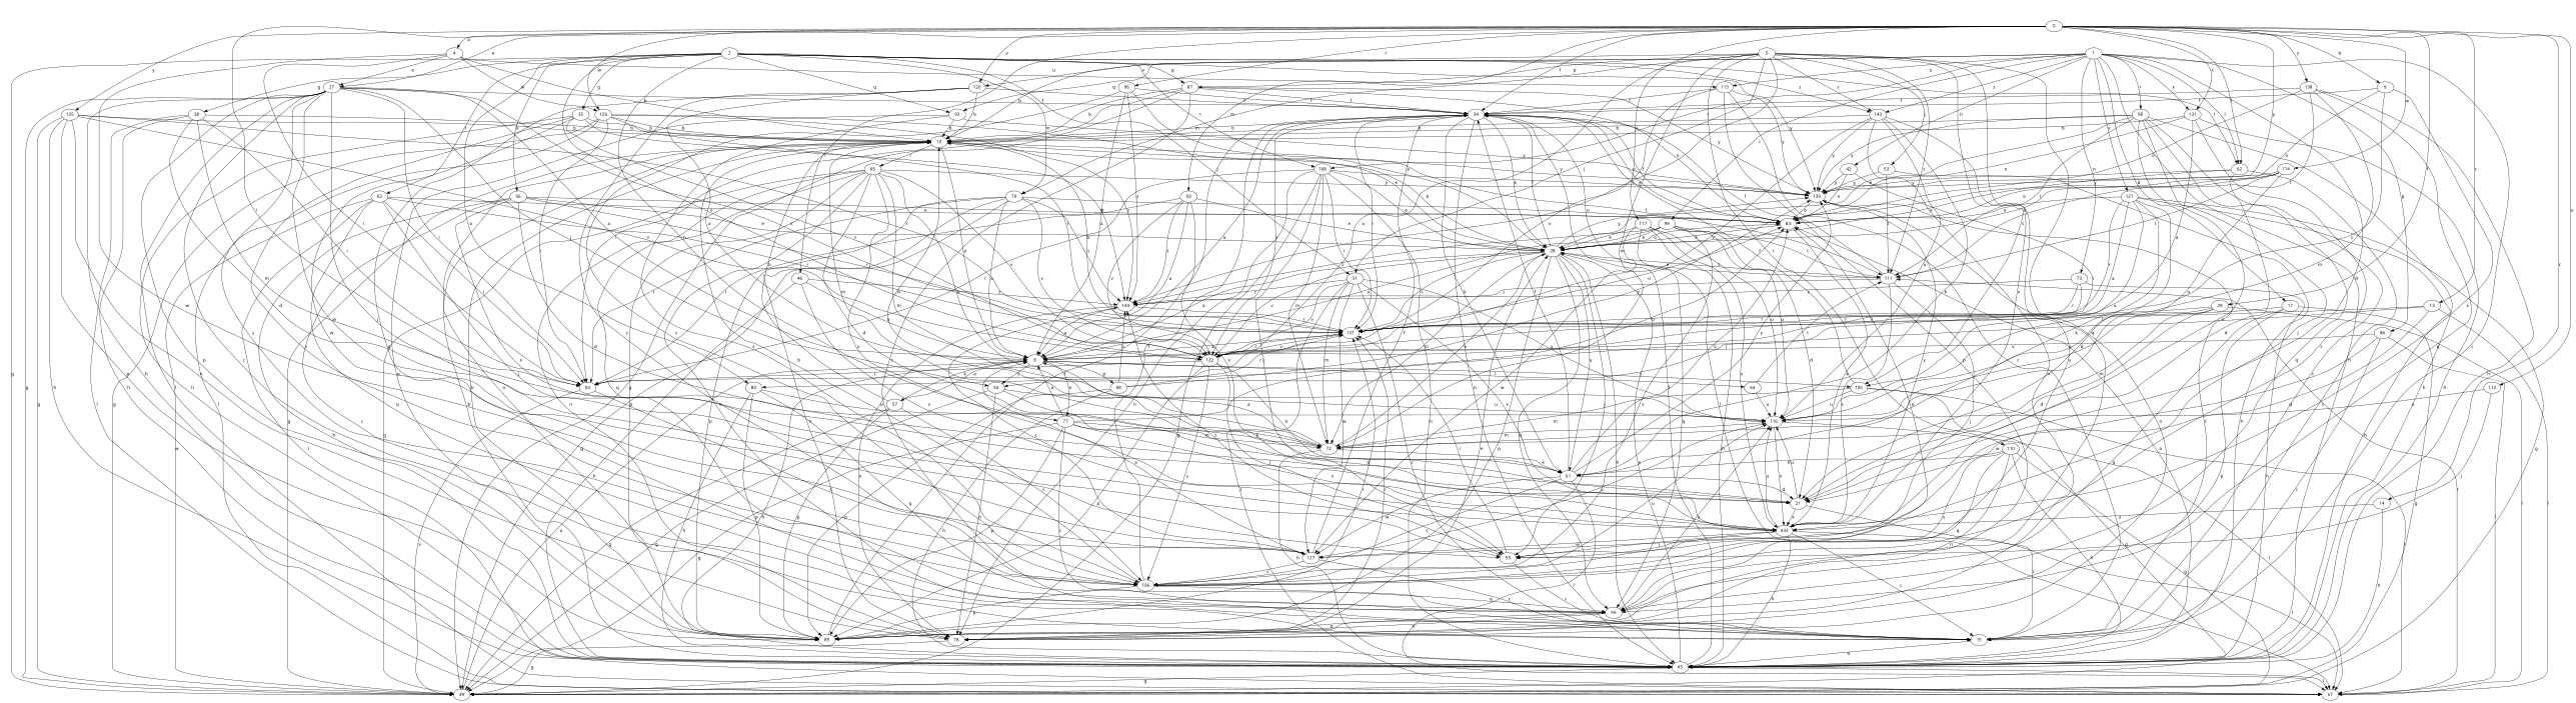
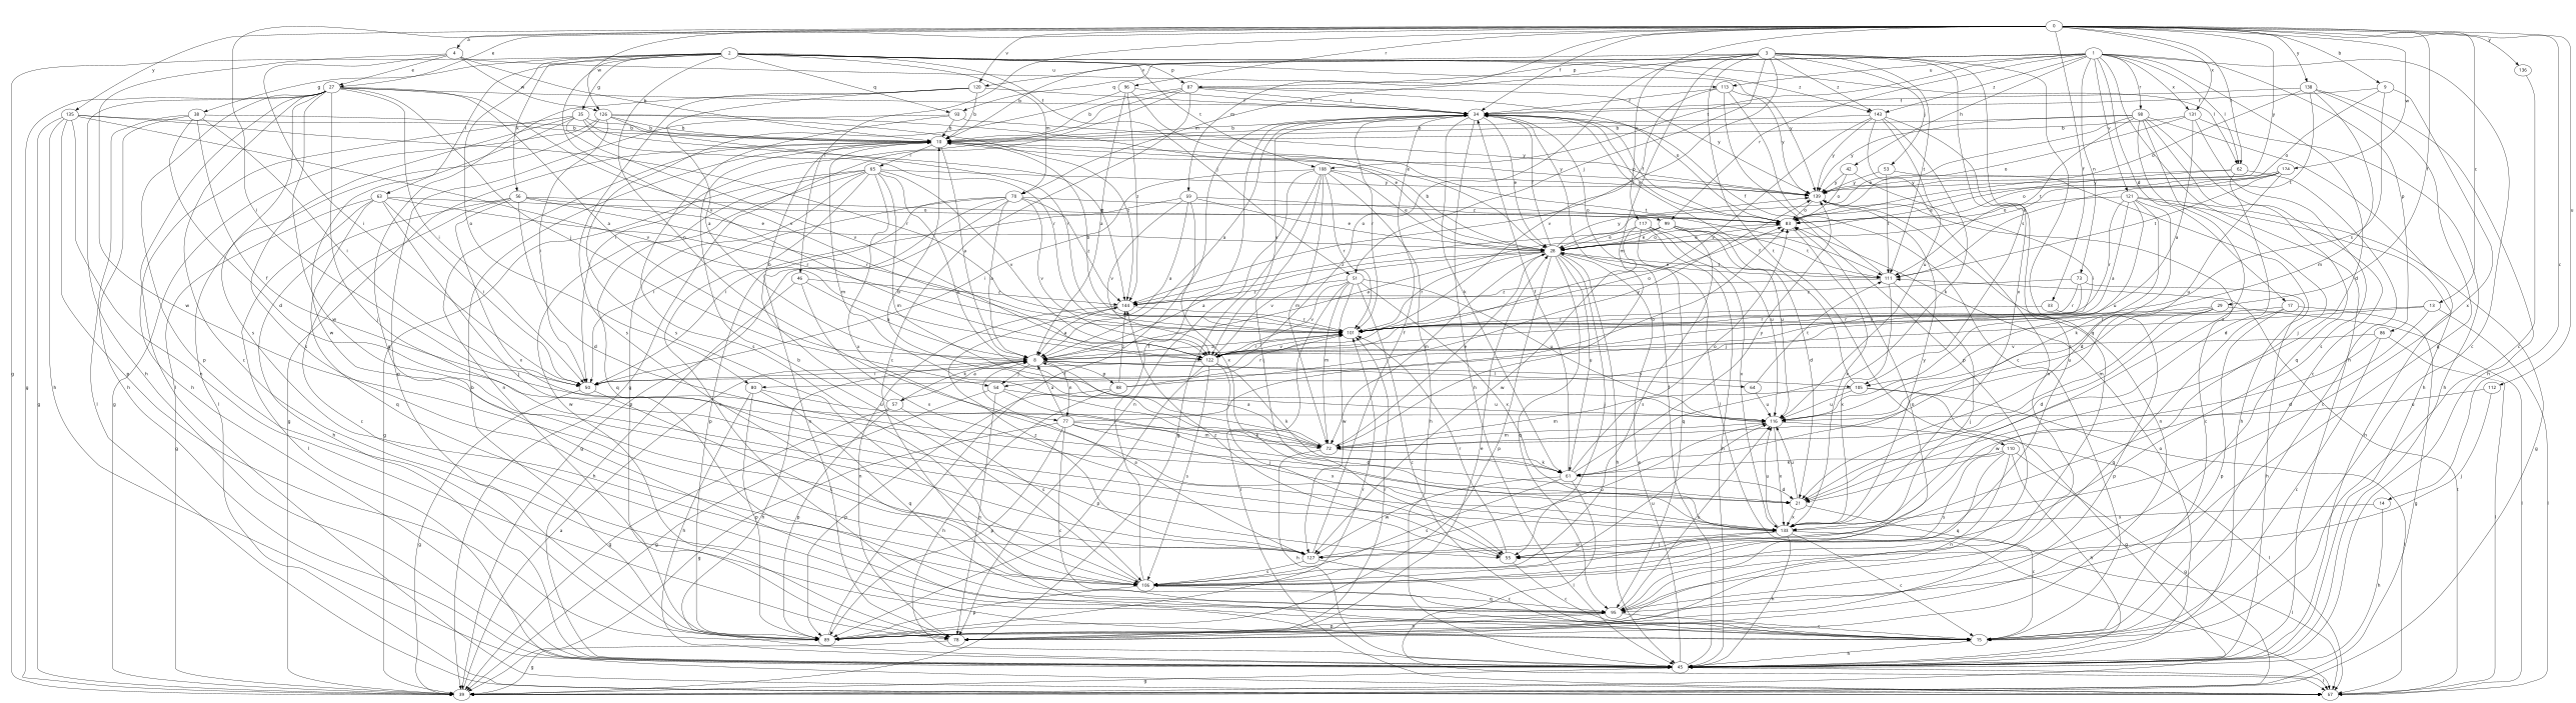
  strict digraph {
    fontname="Noto Sans"
    node [fontname="Noto Sans"]
    edge [fontname="Noto Sans"]
    0
    4
    9
    13
    14
    27
    29
+   33
    34
    46
    50
    62
    69
    96
    112
    117
    120
    124
    126
    131
    135
+   136
    138
    139
    113
    10
    127
    105
-   133 [label=433]
+   133
    83
    21
    54
    67
    101
    45
    15
    39
    122
    n39 [label=8]
    89
    55
    106
    72
    116
    28
    61
    144
    95
    111
    78
    1
    17
    42
    73
    86
    93
    98
    99
    108
    121
    143
    2
    35
    38
    51
    56
    63
    70
    77
    80
    87
    3
    53
    110
    65
    57
    64
    88
    0 -> 4 [label=a]
    0 -> 9 [label=b]
    0 -> 13 [label=c]
    0 -> 14 [label=c]
    0 -> 27 [label=e]
    0 -> 29 [label=f]
+   0 -> 33 [label=f]
    0 -> 34 [label=f]
    0 -> 46 [label=i]
    0 -> 50 [label=i]
    0 -> 62 [label=l]
    0 -> 69 [label=m]
    0 -> 96 [label=r]
    0 -> 112 [label=u]
    0 -> 117 [label=v]
    0 -> 120 [label=v]
    0 -> 124 [label=w]
    0 -> 126 [label=w]
    0 -> 131 [label=x]
    0 -> 135 [label=y]
+   0 -> 136 [label=y]
    0 -> 138 [label=y]
    0 -> 139 [label=y]
    4 -> 27 [label=e]
    4 -> 50 [label=i]
    4 -> 126 [label=w]
    4 -> 113 [label=u]
    4 -> 10 [label=b]
    4 -> 127 [label=w]
    9 -> 34 [label=f]
    9 -> 105 [label=s]
    9 -> 133 [label=x]
    9 -> 83 [label=o]
    13 -> 21 [label=d]
    13 -> 54 [label=j]
    13 -> 67 [label=l]
    13 -> 101 [label=r]
    14 -> 133 [label=x]
    14 -> 45 [label=h]
    27 -> 34 [label=f]
    27 -> 50 [label=i]
    27 -> 127 [label=w]
    27 -> 54 [label=j]
    27 -> 67 [label=l]
    27 -> 45 [label=h]
    27 -> 15 [label=c]
    27 -> 39 [label=g]
    27 -> 122 [label=v]
    27 -> n39 [label=a]
    27 -> 89 [label=p]
    27 -> 55 [label=j]
    27 -> 106 [label=s]
    29 -> 21 [label=d]
    29 -> 67 [label=l]
    29 -> 101 [label=r]
    29 -> 72 [label=m]
    29 -> 116 [label=u]
+   33 -> 101 [label=r]
+   33 -> 89 [label=p]
    34 -> 10 [label=b]
    34 -> 83 [label=o]
    34 -> 67 [label=l]
    34 -> 101 [label=r]
    34 -> 45 [label=h]
    34 -> 122 [label=v]
    34 -> n39 [label=a]
    34 -> 28 [label=e]
    34 -> 61 [label=k]
    46 -> 133 [label=x]
    46 -> 45 [label=h]
    46 -> n39 [label=a]
    46 -> 144 [label=z]
-   50 -> 39 [label=v]
+   50 -> 39 [label=g]
    50 -> 106 [label=s]
    62 -> 139 [label=y]
    62 -> 21 [label=d]
    62 -> 15 [label=c]
    62 -> 28 [label=e]
    69 -> 50 [label=i]
    69 -> 133 [label=x]
    69 -> 122 [label=v]
    69 -> n39 [label=a]
    69 -> 28 [label=e]
-   69 -> 144 [label=z]
+   69 -> 99 [label=z]
    96 -> 34 [label=f]
    96 -> n39 [label=a]
    96 -> 106 [label=s]
    96 -> 28 [label=e]
    96 -> 144 [label=z]
    112 -> 55 [label=j]
    112 -> 116 [label=u]
    117 -> 127 [label=w]
    117 -> 133 [label=x]
    117 -> 45 [label=h]
    117 -> 116 [label=u]
    117 -> 28 [label=e]
    117 -> 95 [label=q]
    120 -> 34 [label=f]
    120 -> 10 [label=b]
    120 -> n39 [label=a]
    120 -> 106 [label=s]
    120 -> 95 [label=q]
    124 -> 139 [label=y]
    124 -> 83 [label=o]
    124 -> 116 [label=u]
    124 -> 28 [label=e]
    124 -> 111 [label=t]
    126 -> 50 [label=i]
    126 -> 10 [label=b]
    126 -> 67 [label=l]
    126 -> 101 [label=r]
    126 -> 39 [label=g]
    126 -> 28 [label=e]
    126 -> 144 [label=z]
    131 -> 10 [label=b]
    131 -> 83 [label=o]
    131 -> 45 [label=h]
    131 -> n39 [label=a]
    131 -> 106 [label=s]
    135 -> 10 [label=b]
    135 -> 101 [label=r]
    135 -> 45 [label=h]
    135 -> 39 [label=g]
    135 -> 122 [label=v]
    135 -> 89 [label=p]
    135 -> 78 [label=n]
+   136 -> 15 [label=c]
    138 -> 34 [label=f]
    138 -> 83 [label=o]
    138 -> 45 [label=h]
    138 -> 72 [label=m]
    138 -> 95 [label=q]
    138 -> 111 [label=t]
    139 -> 83 [label=o]
    139 -> 15 [label=c]
    139 -> 78 [label=n]
    113 -> 34 [label=f]
    113 -> 139 [label=y]
    113 -> 15 [label=c]
    113 -> 122 [label=v]
    113 -> 89 [label=p]
    10 -> 139 [label=y]
    10 -> 39 [label=g]
    10 -> n39 [label=a]
    10 -> 72 [label=m]
    10 -> 111 [label=t]
    10 -> 78 [label=n]
    10 -> 65 [label=l]
    127 -> 34 [label=f]
    127 -> 15 [label=c]
    127 -> n39 [label=a]
    127 -> 106 [label=s]
    127 -> 116 [label=u]
    127 -> 144 [label=z]
    105 -> 34 [label=f]
    105 -> 67 [label=l]
    105 -> 39 [label=g]
    105 -> 72 [label=m]
    105 -> 116 [label=u]
    133 -> 139 [label=y]
    133 -> 127 [label=w]
    133 -> 67 [label=l]
    133 -> 45 [label=h]
    133 -> 15 [label=c]
    133 -> 55 [label=j]
    133 -> 116 [label=u]
    83 -> 34 [label=f]
    83 -> 133 [label=x]
    83 -> 28 [label=e]
    21 -> 133 [label=x]
    21 -> 15 [label=c]
    21 -> 116 [label=u]
    54 -> 39 [label=g]
    54 -> 116 [label=u]
    54 -> 61 [label=k]
    54 -> 78 [label=n]
    67 -> 111 [label=t]
    101 -> 10 [label=b]
    101 -> 83 [label=o]
    101 -> 122 [label=v]
    101 -> n39 [label=a]
    45 -> 34 [label=f]
-   45 -> 10 [label=b]
    45 -> 83 [label=o]
    45 -> 67 [label=l]
    45 -> 39 [label=g]
    45 -> 28 [label=e]
    15 -> 45 [label=h]
    39 -> n39 [label=a]
    122 -> 50 [label=i]
    122 -> 101 [label=r]
    122 -> 89 [label=p]
    122 -> 55 [label=j]
    122 -> 106 [label=s]
    122 -> 61 [label=k]
    n39 -> 105 [label=s]
    n39 -> 54 [label=j]
    n39 -> 45 [label=h]
    n39 -> 77 [label=n]
    n39 -> 57 [label=k]
    n39 -> 64 [label=l]
    n39 -> 88 [label=p]
    89 -> 34 [label=f]
    89 -> 10 [label=b]
    89 -> 101 [label=r]
    55 -> 101 [label=r]
    55 -> 15 [label=c]
    55 -> 144 [label=z]
    106 -> 34 [label=f]
    106 -> 10 [label=b]
    106 -> 83 [label=o]
    106 -> 89 [label=p]
    106 -> 116 [label=u]
    106 -> 95 [label=q]
    72 -> 10 [label=b]
    72 -> 45 [label=h]
    72 -> n39 [label=a]
    72 -> 28 [label=e]
    72 -> 61 [label=k]
    116 -> 133 [label=x]
    116 -> 67 [label=l]
    116 -> 72 [label=m]
    28 -> 34 [label=f]
    28 -> 139 [label=y]
    28 -> 10 [label=b]
    28 -> 83 [label=o]
    28 -> 101 [label=r]
    28 -> 45 [label=h]
    28 -> 122 [label=v]
    28 -> n39 [label=a]
    28 -> 89 [label=p]
    28 -> 55 [label=j]
    28 -> 72 [label=m]
    28 -> 61 [label=u]
    28 -> 95 [label=q]
    28 -> 111 [label=t]
    61 -> 34 [label=f]
    61 -> 139 [label=y]
    61 -> 127 [label=w]
    61 -> 83 [label=o]
    61 -> 21 [label=d]
    61 -> 67 [label=l]
    61 -> 106 [label=s]
    144 -> 101 [label=r]
    144 -> n39 [label=a]
    144 -> 78 [label=n]
+   95 -> 15 [label=c]
    95 -> 89 [label=p]
    95 -> 116 [label=u]
    95 -> 78 [label=n]
    111 -> 34 [label=f]
    111 -> 133 [label=x]
    111 -> 55 [label=j]
    111 -> 28 [label=e]
    111 -> 144 [label=z]
    78 -> 101 [label=r]
    78 -> 39 [label=g]
    78 -> 28 [label=e]
    1 -> 62 [label=l]
    1 -> 120 [label=v]
    1 -> 131 [label=x]
    1 -> 113 [label=u]
    1 -> 21 [label=d]
    1 -> 45 [label=h]
    1 -> 15 [label=c]
    1 -> 17 [label=d]
    1 -> 42 [label=h]
    1 -> 73 [label=n]
    1 -> 86 [label=p]
    1 -> 93 [label=q]
    1 -> 98 [label=r]
    1 -> 99 [label=r]
    1 -> 108 [label=t]
    1 -> 121 [label=v]
    1 -> 143 [label=z]
    17 -> 101 [label=r]
    17 -> 39 [label=g]
    17 -> 89 [label=p]
    17 -> 95 [label=q]
    42 -> 50 [label=i]
    42 -> 139 [label=y]
    42 -> 83 [label=o]
    73 -> 101 [label=r]
    73 -> 45 [label=h]
    73 -> 122 [label=v]
    73 -> 144 [label=z]
    86 -> 127 [label=w]
    86 -> 67 [label=l]
    86 -> 15 [label=c]
    86 -> 122 [label=v]
    93 -> 139 [label=y]
    93 -> 10 [label=b]
    93 -> 89 [label=p]
    93 -> 106 [label=s]
    98 -> 139 [label=y]
    98 -> 10 [label=b]
    98 -> 133 [label=x]
    98 -> 45 [label=h]
    98 -> 15 [label=c]
    98 -> 55 [label=j]
    98 -> 28 [label=e]
    98 -> 95 [label=q]
    98 -> 111 [label=t]
    99 -> 21 [label=d]
    99 -> n39 [label=a]
    99 -> 106 [label=s]
    99 -> 116 [label=u]
    99 -> 28 [label=e]
    99 -> 144 [label=z]
    99 -> 111 [label=t]
    108 -> 50 [label=i]
    108 -> 139 [label=y]
    108 -> 101 [label=r]
    108 -> 45 [label=h]
    108 -> 39 [label=g]
    108 -> 55 [label=j]
    108 -> 72 [label=m]
    108 -> 28 [label=e]
    108 -> 78 [label=n]
    121 -> 83 [label=o]
    121 -> 21 [label=d]
    121 -> 101 [label=r]
    121 -> 45 [label=h]
    121 -> 39 [label=g]
    121 -> n39 [label=a]
    121 -> 116 [label=u]
    121 -> 61 [label=k]
    143 -> 139 [label=y]
    143 -> 10 [label=b]
    143 -> 122 [label=v]
    143 -> 106 [label=s]
    143 -> 116 [label=u]
    143 -> 61 [label=k]
    143 -> 78 [label=n]
    2 -> 62 [label=l]
    2 -> 139 [label=y]
    2 -> 39 [label=g]
    2 -> 122 [label=v]
    2 -> 93 [label=q]
    2 -> 108 [label=t]
    2 -> 143 [label=z]
    2 -> 35 [label=g]
    2 -> 38 [label=g]
    2 -> 51 [label=j]
    2 -> 56 [label=k]
    2 -> 63 [label=l]
    2 -> 70 [label=m]
    2 -> 77 [label=n]
    2 -> 80 [label=o]
    2 -> 87 [label=p]
    35 -> 10 [label=b]
    35 -> 127 [label=w]
+   35 -> 101 [label=r]
    35 -> 45 [label=h]
    35 -> 122 [label=v]
    35 -> 106 [label=s]
    35 -> 144 [label=z]
    38 -> 50 [label=i]
    38 -> 10 [label=b]
    38 -> 21 [label=d]
    38 -> 67 [label=l]
    38 -> 45 [label=h]
-   38 -> 72 [label=m]
+   38 -> 72 [label=f]
    51 -> 127 [label=w]
    51 -> 133 [label=x]
    51 -> 67 [label=l]
    51 -> 15 [label=c]
    51 -> 122 [label=v]
    51 -> 72 [label=m]
    51 -> 116 [label=u]
    51 -> 144 [label=z]
    56 -> 133 [label=x]
    56 -> 83 [label=o]
    56 -> 21 [label=d]
    56 -> 101 [label=r]
    56 -> 45 [label=h]
    56 -> 15 [label=c]
    56 -> 28 [label=e]
    63 -> 50 [label=i]
    63 -> 83 [label=o]
    63 -> 67 [label=l]
    63 -> 101 [label=r]
-   63 -> 39 [label=w]
+   63 -> 39 [label=g]
    63 -> 55 [label=j]
    63 -> 95 [label=q]
    70 -> 50 [label=i]
    70 -> 83 [label=o]
    70 -> 39 [label=g]
    70 -> 122 [label=v]
    70 -> n39 [label=a]
    70 -> 89 [label=p]
    70 -> 144 [label=z]
    70 -> 78 [label=n]
    77 -> 133 [label=x]
    77 -> 83 [label=o]
    77 -> 21 [label=d]
    77 -> 15 [label=c]
    77 -> 39 [label=g]
    77 -> n39 [label=a]
    77 -> 89 [label=p]
    77 -> 72 [label=m]
    80 -> 45 [label=h]
    80 -> 89 [label=p]
    80 -> 116 [label=u]
    80 -> 95 [label=q]
    87 -> 34 [label=f]
    87 -> 50 [label=i]
    87 -> 139 [label=y]
    87 -> 10 [label=b]
    87 -> 83 [label=o]
    87 -> 15 [label=c]
    87 -> 39 [label=g]
    3 -> 10 [label=b]
    3 -> 105 [label=s]
    3 -> 133 [label=x]
    3 -> 72 [label=m]
    3 -> 144 [label=z]
    3 -> 95 [label=q]
    3 -> 111 [label=t]
    3 -> 143 [label=z]
    3 -> 51 [label=j]
    3 -> 70 [label=m]
    3 -> 80 [label=o]
    3 -> 87 [label=p]
    3 -> 53 [label=j]
    3 -> 110 [label=t]
    53 -> 139 [label=y]
    53 -> 45 [label=h]
    53 -> 111 [label=t]
    110 -> 45 [label=h]
    110 -> 39 [label=g]
    110 -> 106 [label=s]
    110 -> 61 [label=k]
    110 -> 95 [label=q]
    110 -> 78 [label=n]
    65 -> 139 [label=y]
    65 -> 133 [label=x]
-   65 -> 21 [label=d]
    65 -> 15 [label=c]
    65 -> 39 [label=g]
    65 -> 122 [label=v]
    65 -> 89 [label=p]
    65 -> 72 [label=m]
    65 -> 116 [label=u]
    65 -> 95 [label=q]
-   65 -> 78 [label=n]
+   65 -> 78 [label=w]
    57 -> 10 [label=b]
    57 -> 39 [label=g]
    57 -> n39 [label=a]
    57 -> 89 [label=p]
    57 -> 106 [label=s]
    64 -> 116 [label=u]
    64 -> 111 [label=t]
    88 -> 139 [label=y]
    88 -> 101 [label=r]
    88 -> 45 [label=h]
    88 -> 89 [label=p]
    88 -> 144 [label=z]
  }
